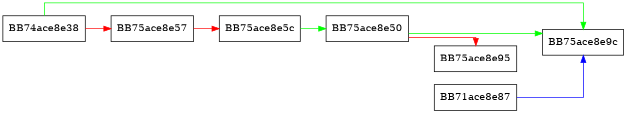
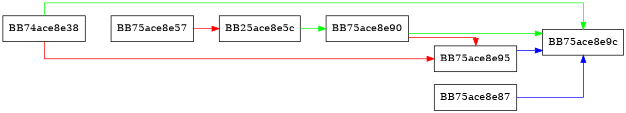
  digraph {
    rankdir=LR
    splines=ortho
    node [shape=box]
    edge [color=green]
    n1 [label=BB74ace8e38]
    BB75ace8e9c
    BB75ace8e57
-   BB75ace8e5c
-   BB75ace8e90 [label=BB75ace8e50]
+   BB75ace8e5c [label=BB25ace8e5c]
+   BB75ace8e90
    BB75ace8e95
-   BB75ace8e87 [label=BB71ace8e87]
+   BB75ace8e87
    n1 -> BB75ace8e9c
-   n1 -> BB75ace8e57 [color=red]
+   n1 -> BB75ace8e95 [color=red]
    BB75ace8e57 -> BB75ace8e5c [color=red]
    BB75ace8e5c -> BB75ace8e90
    BB75ace8e90 -> BB75ace8e9c
    BB75ace8e90 -> BB75ace8e95 [color=red]
+   BB75ace8e95 -> BB75ace8e9c [color=blue]
    BB75ace8e87 -> BB75ace8e9c [color=blue]
  }
